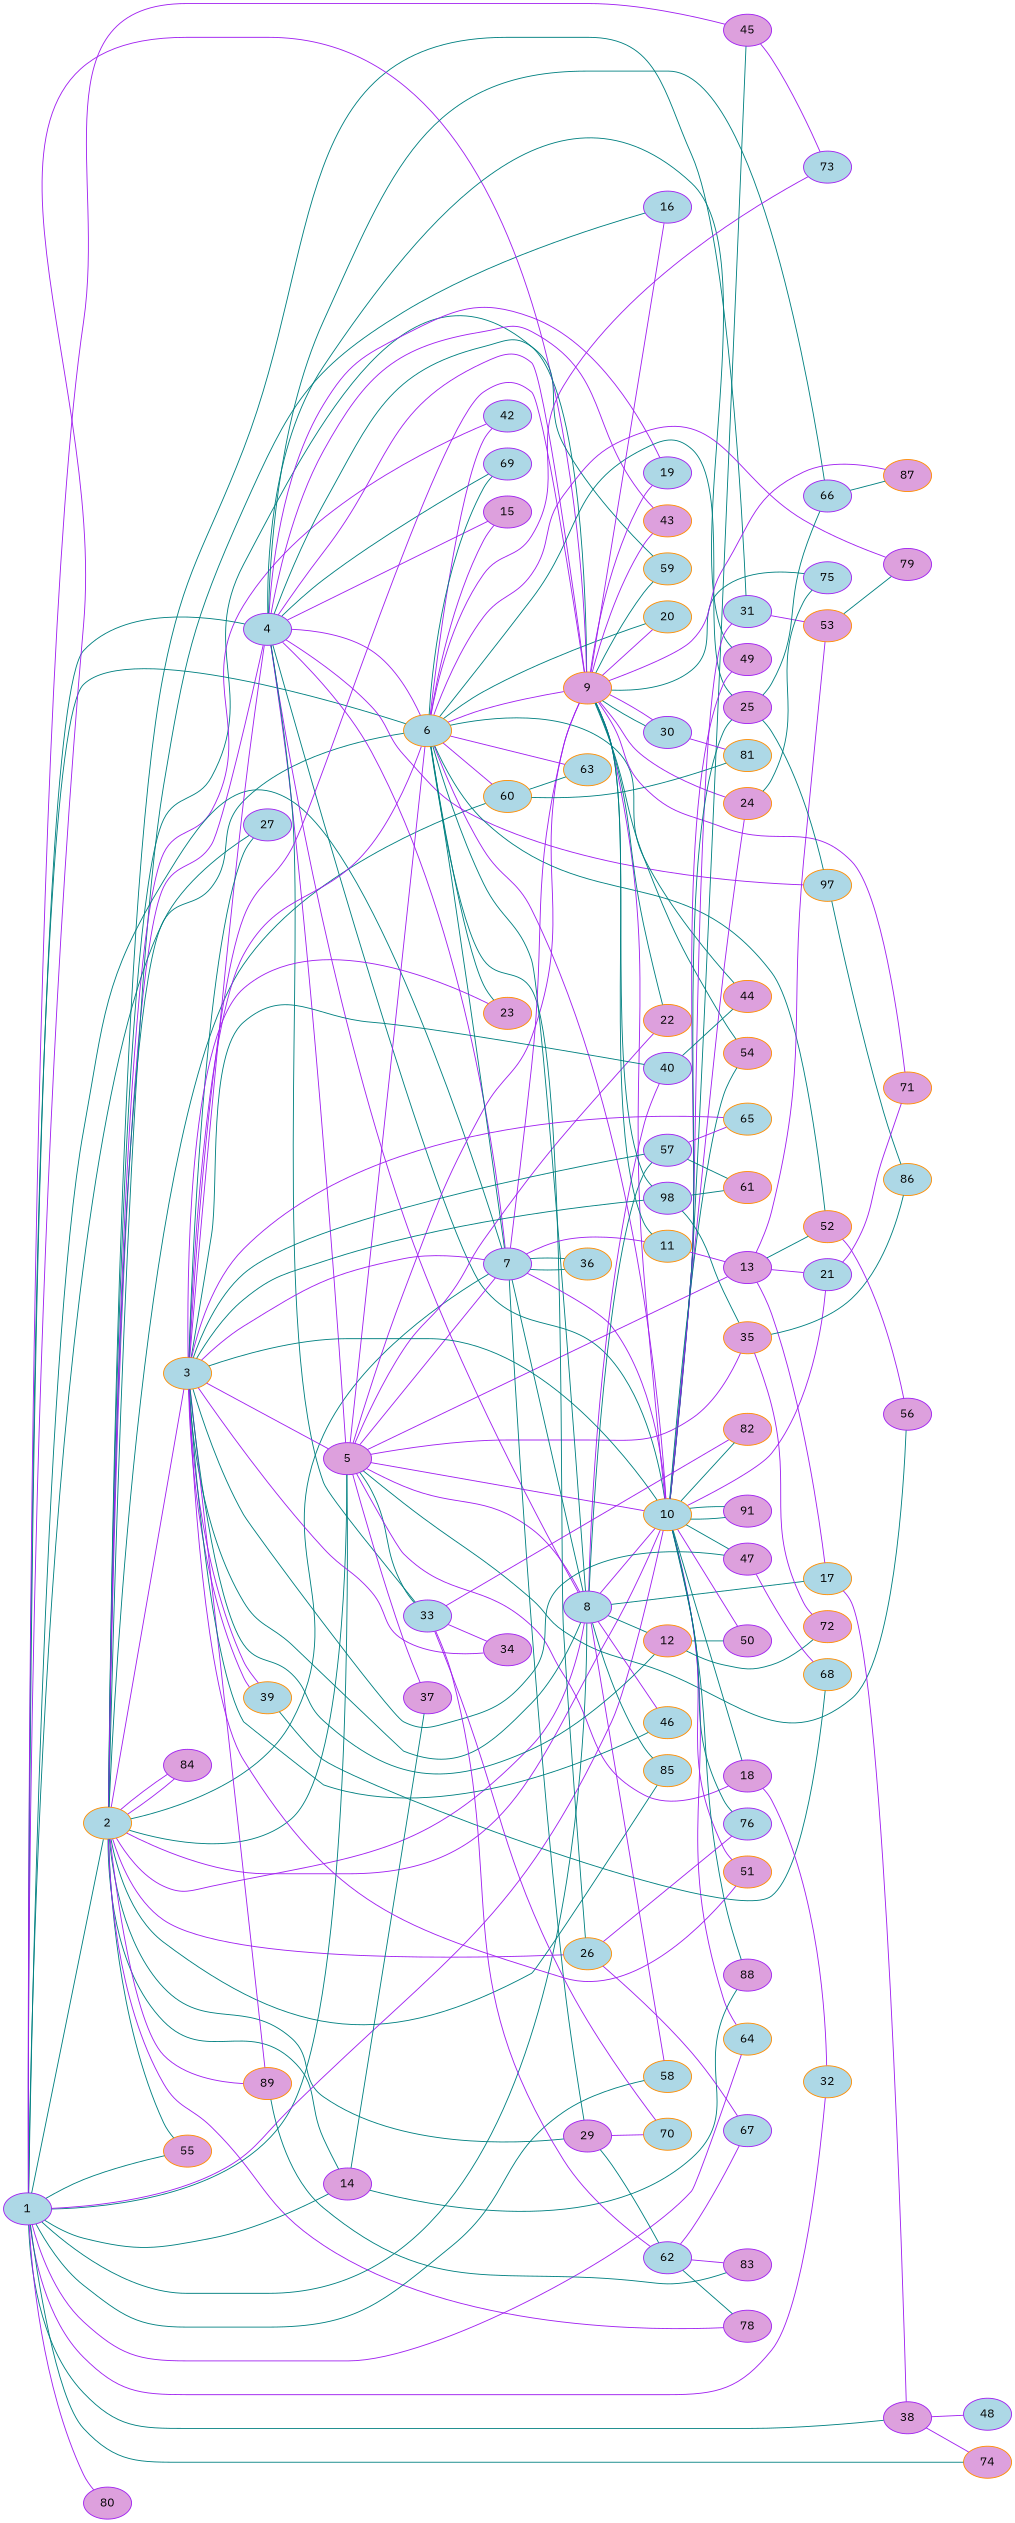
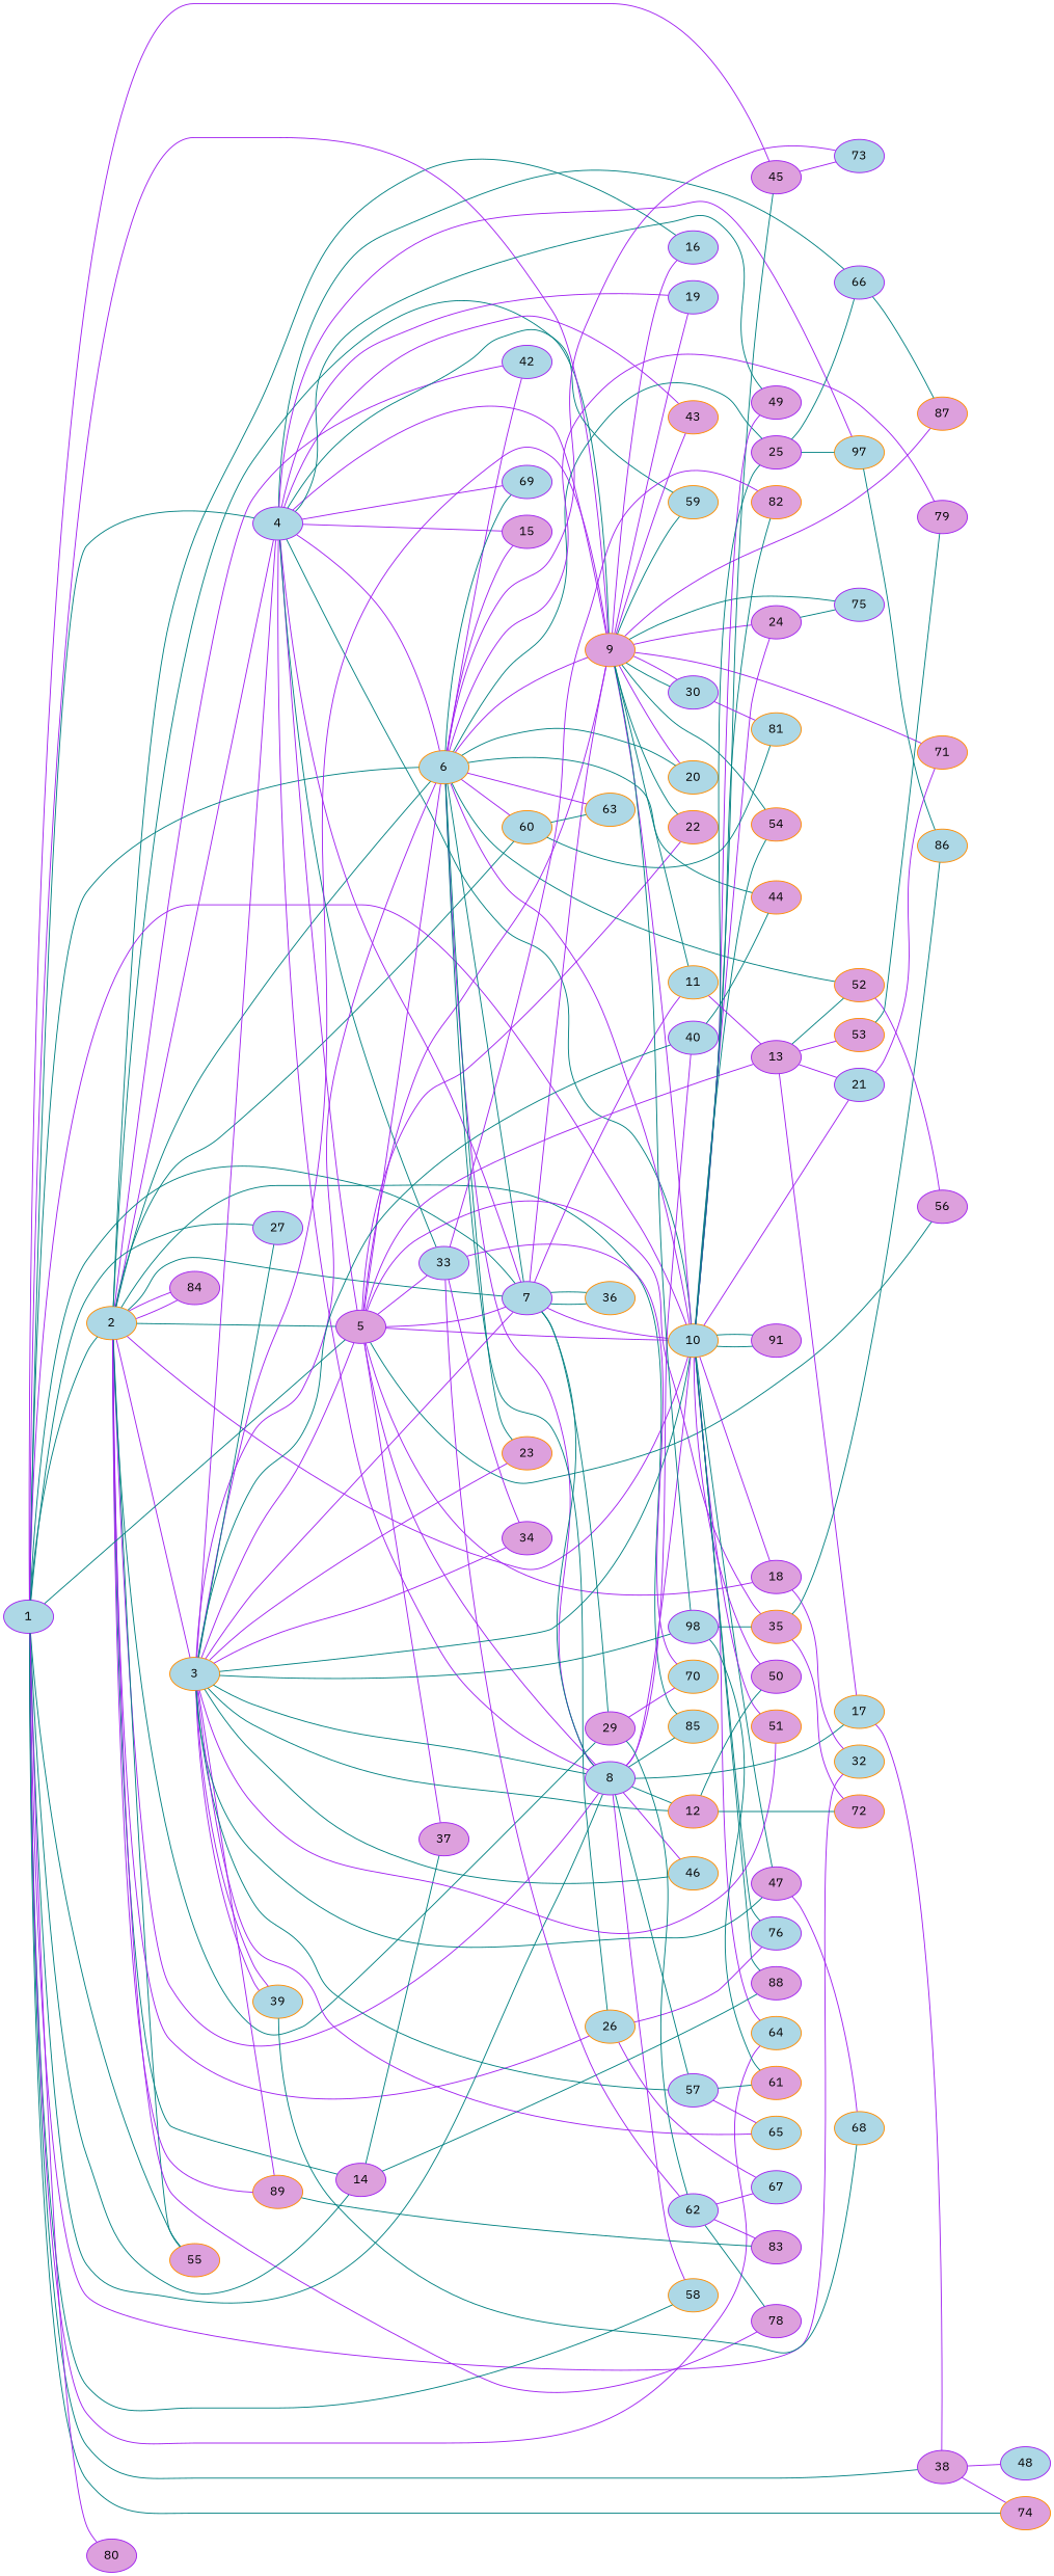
  graph {
    fontname="IBM Plex Sans"
    rankdir=LR
    node [color=purple fillcolor=lightblue fontname="IBM Plex Sans" style=filled]
    edge [color=purple fontname="IBM Plex Sans"]
    2 [color=darkorange]
    1
    4
    5 [fillcolor=plum]
    6 [color=darkorange]
    7
    8
    9 [color=darkorange fillcolor=plum]
    10 [color=darkorange]
    14 [fillcolor=plum]
    27
    32 [color=darkorange]
    38 [fillcolor=plum]
    45 [fillcolor=plum]
    55 [color=darkorange fillcolor=plum]
    58 [color=darkorange]
    64 [color=darkorange]
    74 [color=darkorange fillcolor=plum]
    80 [fillcolor=plum]
    3 [color=darkorange]
    16
    26 [color=darkorange]
    29 [fillcolor=plum]
-   31
    42
    60 [color=darkorange]
    78 [fillcolor=plum]
    84 [fillcolor=plum]
    85 [color=darkorange]
    89 [color=darkorange fillcolor=plum]
    12 [color=darkorange fillcolor=plum]
    23 [color=darkorange fillcolor=plum]
    n33 [label=98]
    34 [fillcolor=plum]
    39 [color=darkorange]
    40
    46 [color=darkorange]
    47 [fillcolor=plum]
    51 [color=darkorange fillcolor=plum]
    57
    65 [color=darkorange]
    15 [fillcolor=plum]
    19
    33
    43 [color=darkorange fillcolor=plum]
    49 [fillcolor=plum]
    59 [color=darkorange]
    66
    69
    n50 [color=darkorange label=97]
    13 [fillcolor=plum]
    18 [fillcolor=plum]
    22 [color=darkorange fillcolor=plum]
    35 [color=darkorange fillcolor=plum]
    37 [fillcolor=plum]
    56 [fillcolor=plum]
    20 [color=darkorange]
    25 [fillcolor=plum]
    44 [color=darkorange fillcolor=plum]
    52 [color=darkorange fillcolor=plum]
    63 [color=darkorange]
    73
    79 [fillcolor=plum]
    11 [color=darkorange]
    36 [color=darkorange]
    17 [color=darkorange]
-   24 [color=darkorange fillcolor=plum]
+   24 [fillcolor=plum]
    30
    54 [color=darkorange fillcolor=plum]
    71 [color=darkorange fillcolor=plum]
    75
    87 [color=darkorange fillcolor=plum]
    21
    n74 [fillcolor=plum label=91]
    50 [fillcolor=plum]
    76
    82 [color=darkorange fillcolor=plum]
    88 [fillcolor=plum]
    48
    67
    62
    70 [color=darkorange]
    53 [color=darkorange fillcolor=plum]
    81 [color=darkorange]
    83 [fillcolor=plum]
    72 [color=darkorange fillcolor=plum]
    61 [color=darkorange fillcolor=plum]
    68 [color=darkorange]
    86 [color=darkorange]
    2 -- 4
    2 -- 5 [color=teal]
    2 -- 6 [color=teal]
    2 -- 7 [color=teal]
    2 -- 8
    2 -- 9 [color=teal]
    2 -- 10
    2 -- 14 [color=teal]
    2 -- 55 [color=teal]
    2 -- 3
    2 -- 16 [color=teal]
    2 -- 26
    2 -- 29 [color=teal]
-   2 -- 31 [color=teal]
    2 -- 42
    2 -- 60 [color=teal]
    2 -- 78
    2 -- 84
    2 -- 84
    2 -- 85 [color=teal]
    2 -- 89
    1 -- 2 [color=teal]
    1 -- 4 [color=teal]
    1 -- 5 [color=teal]
    1 -- 6 [color=teal]
    1 -- 7 [color=teal]
    1 -- 8 [color=teal]
    1 -- 9
    1 -- 10
    1 -- 14 [color=teal]
    1 -- 27 [color=teal]
    1 -- 32
    1 -- 38 [color=teal]
    1 -- 45
    1 -- 55 [color=teal]
    1 -- 58 [color=teal]
    1 -- 64
    1 -- 74 [color=teal]
    1 -- 80
    4 -- 5
    4 -- 6
    4 -- 7
    4 -- 8
    4 -- 9
    4 -- 10 [color=teal]
    4 -- 15
    4 -- 19
    4 -- 33 [color=teal]
    4 -- 43
    4 -- 49 [color=teal]
    4 -- 59 [color=teal]
    4 -- 66 [color=teal]
-   4 -- 69 [color=teal]
+   4 -- 69
    4 -- n50
    5 -- 6
    5 -- 7
    5 -- 8
    5 -- 9
    5 -- 10
-   5 -- 33 [color=teal]
+   5 -- 33
    5 -- 13
    5 -- 18
    5 -- 22
    5 -- 35
    5 -- 37
    5 -- 56 [color=teal]
    6 -- 7 [color=teal]
-   6 -- 8 [color=teal]
+   6 -- 8
    6 -- 9
    6 -- 10
    6 -- 26 [color=teal]
    6 -- 42
    6 -- 60
    6 -- 23 [color=teal]
    6 -- 15
    6 -- 69 [color=teal]
    6 -- 20 [color=teal]
    6 -- 25 [color=teal]
    6 -- 44 [color=teal]
    6 -- 52 [color=teal]
    6 -- 63
    6 -- 73
    6 -- 79
    7 -- 8 [color=teal]
    7 -- 9
    7 -- 10
    7 -- 29 [color=teal]
    7 -- 11
    7 -- 36 [color=teal]
    7 -- 36 [color=teal]
    8 -- 10
    8 -- 58
    8 -- 85 [color=teal]
    8 -- 12 [color=teal]
    8 -- 40
    8 -- 46
    8 -- 57 [color=teal]
    8 -- 17 [color=teal]
    9 -- 10
    9 -- 16
    9 -- n33 [color=teal]
    9 -- 19
    9 -- 43
    9 -- 59 [color=teal]
    9 -- 22 [color=teal]
    9 -- 20
    9 -- 11 [color=teal]
    9 -- 24
    9 -- 30 [color=teal]
    9 -- 30
    9 -- 54 [color=teal]
    9 -- 71
    9 -- 75 [color=teal]
    9 -- 87
    10 -- 45 [color=teal]
    10 -- 64
-   10 -- 31
    10 -- 47 [color=teal]
    10 -- 51
    10 -- 49
-   10 -- 18 [color=teal]
+   10 -- 18
    10 -- 25 [color=teal]
    10 -- 24
    10 -- 54 [color=teal]
    10 -- 21
    10 -- n74 [color=teal]
    10 -- n74 [color=teal]
    10 -- 50
    10 -- 76 [color=teal]
    10 -- 82 [color=teal]
    10 -- 88 [color=teal]
    14 -- 37 [color=teal]
    14 -- 88 [color=teal]
    38 -- 74
    38 -- 48
    45 -- 73
    3 -- 4
    3 -- 5
    3 -- 6
    3 -- 7
    3 -- 8 [color=teal]
    3 -- 9
    3 -- 10 [color=teal]
    3 -- 27 [color=teal]
    3 -- 89
    3 -- 12 [color=teal]
    3 -- 23
    3 -- n33 [color=teal]
    3 -- 34
    3 -- 39
    3 -- 39
    3 -- 40 [color=teal]
    3 -- 46 [color=teal]
    3 -- 47 [color=teal]
    3 -- 51
    3 -- 57 [color=teal]
    3 -- 65
    26 -- 76
    26 -- 67
    29 -- 62 [color=teal]
    29 -- 70
-   31 -- 53
    60 -- 63 [color=teal]
    60 -- 81 [color=teal]
    89 -- 83 [color=teal]
    12 -- 50 [color=teal]
    12 -- 72 [color=teal]
    n33 -- 35 [color=teal]
    n33 -- 61 [color=teal]
    39 -- 68 [color=teal]
    40 -- 44 [color=teal]
    47 -- 68
    57 -- 65
    57 -- 61 [color=teal]
    33 -- 34
    33 -- 82
    33 -- 62
    33 -- 70
    66 -- 87 [color=teal]
    n50 -- 86 [color=teal]
    13 -- 52 [color=teal]
    13 -- 17
    13 -- 21
    13 -- 53
    18 -- 32
    35 -- 72
    35 -- 86 [color=teal]
    25 -- 66 [color=teal]
    25 -- n50 [color=teal]
    52 -- 56
    11 -- 13
    17 -- 38
    24 -- 75 [color=teal]
    30 -- 81
    21 -- 71
    62 -- 78 [color=teal]
    62 -- 67
    62 -- 83
    53 -- 79 [color=teal]
  }
